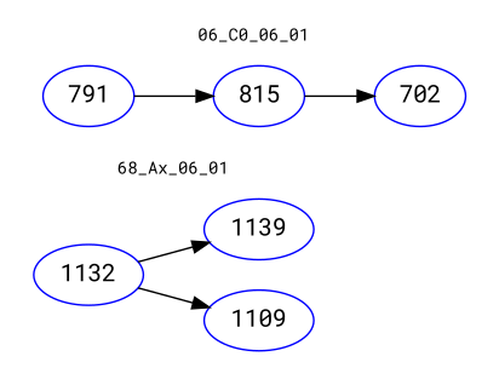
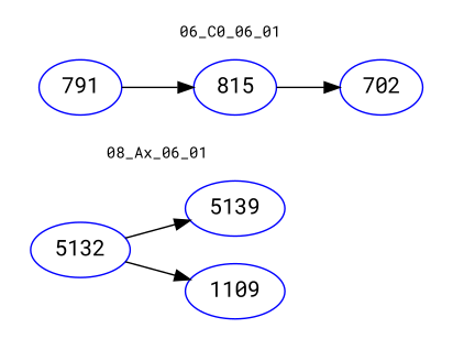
  digraph {
    fontname="Roboto Mono"
    rankdir=LR
    node [color=blue fontname="Roboto Mono"]
    edge [color=black fontname="Roboto Mono"]
-   n1 [label=1132]
+   n1 [label=5132]
    n2 [label=1109]
-   n3 [label=1139]
+   n3 [label=5139]
    n4 [label=815]
    n5 [label=791]
    n6 [label=702]
    subgraph cluster_1 {
      color=white
      fontsize=10
-     label="68_Ax_06_01"
+     label="08_Ax_06_01"
      n1
      n2
      n3
    }
    subgraph cluster_2 {
      color=white
      fontsize=10
      label="06_C0_06_01"
      n4
      n5
      n6
    }
    n1 -> n2
    n1 -> n3
    n4 -> n6
    n5 -> n4
  }
